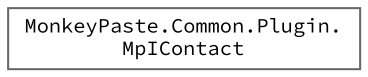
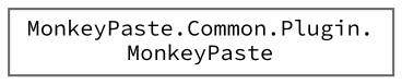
  digraph {
    rankdir=LR
    fontname="Source Code Pro"
-   n1 [color=grey40 fillcolor=white fontname="Source Code Pro" fontsize=10 height=0.2 label="MonkeyPaste.Common.Plugin.\lMpIContact" shape=box style=filled width=0.4]
+   n1 [color=grey40 fillcolor=white fontname="Source Code Pro" fontsize=10 height=0.2 label="MonkeyPaste.Common.Plugin.\lMonkeyPaste" shape=box style=filled width=0.4]
  }
